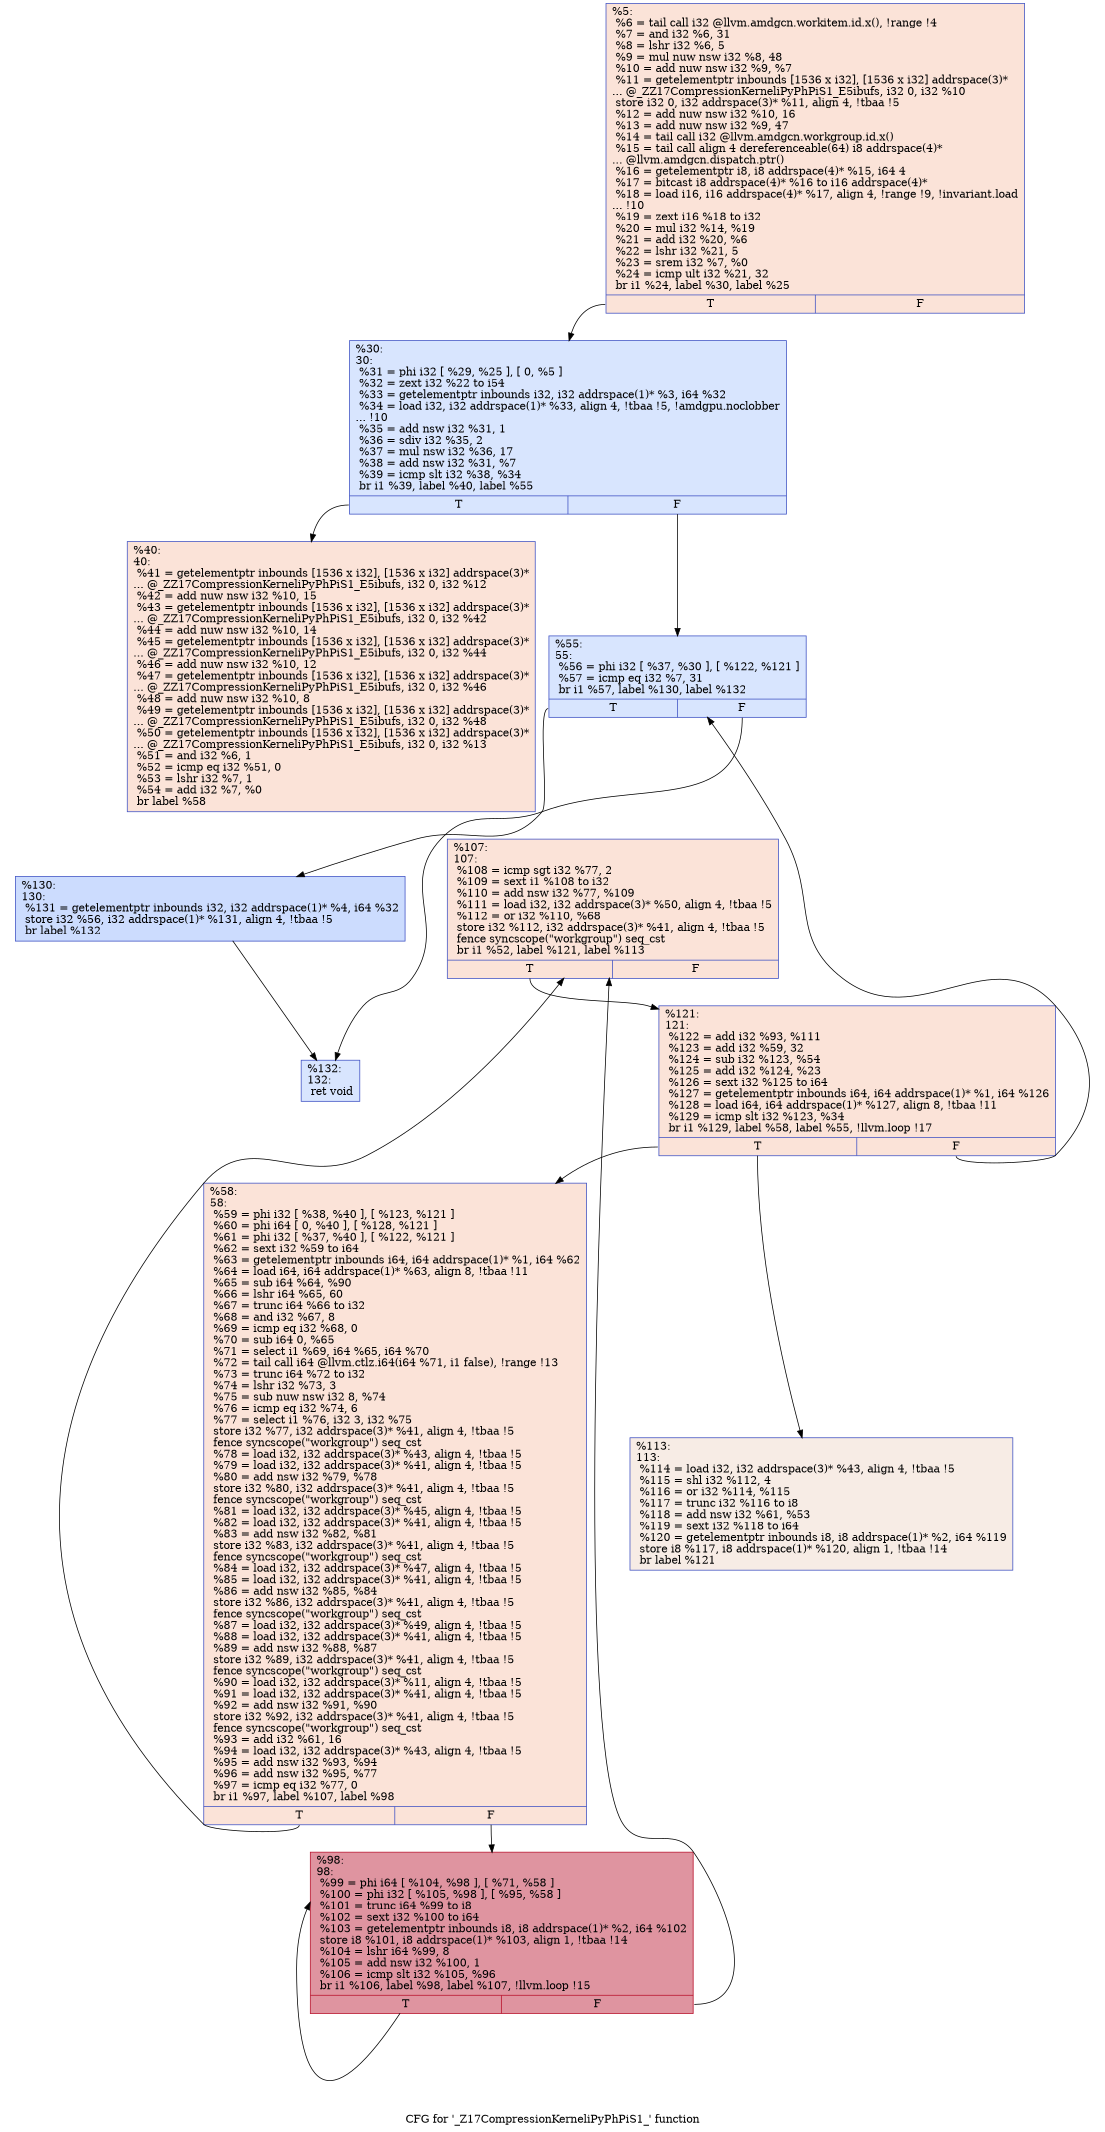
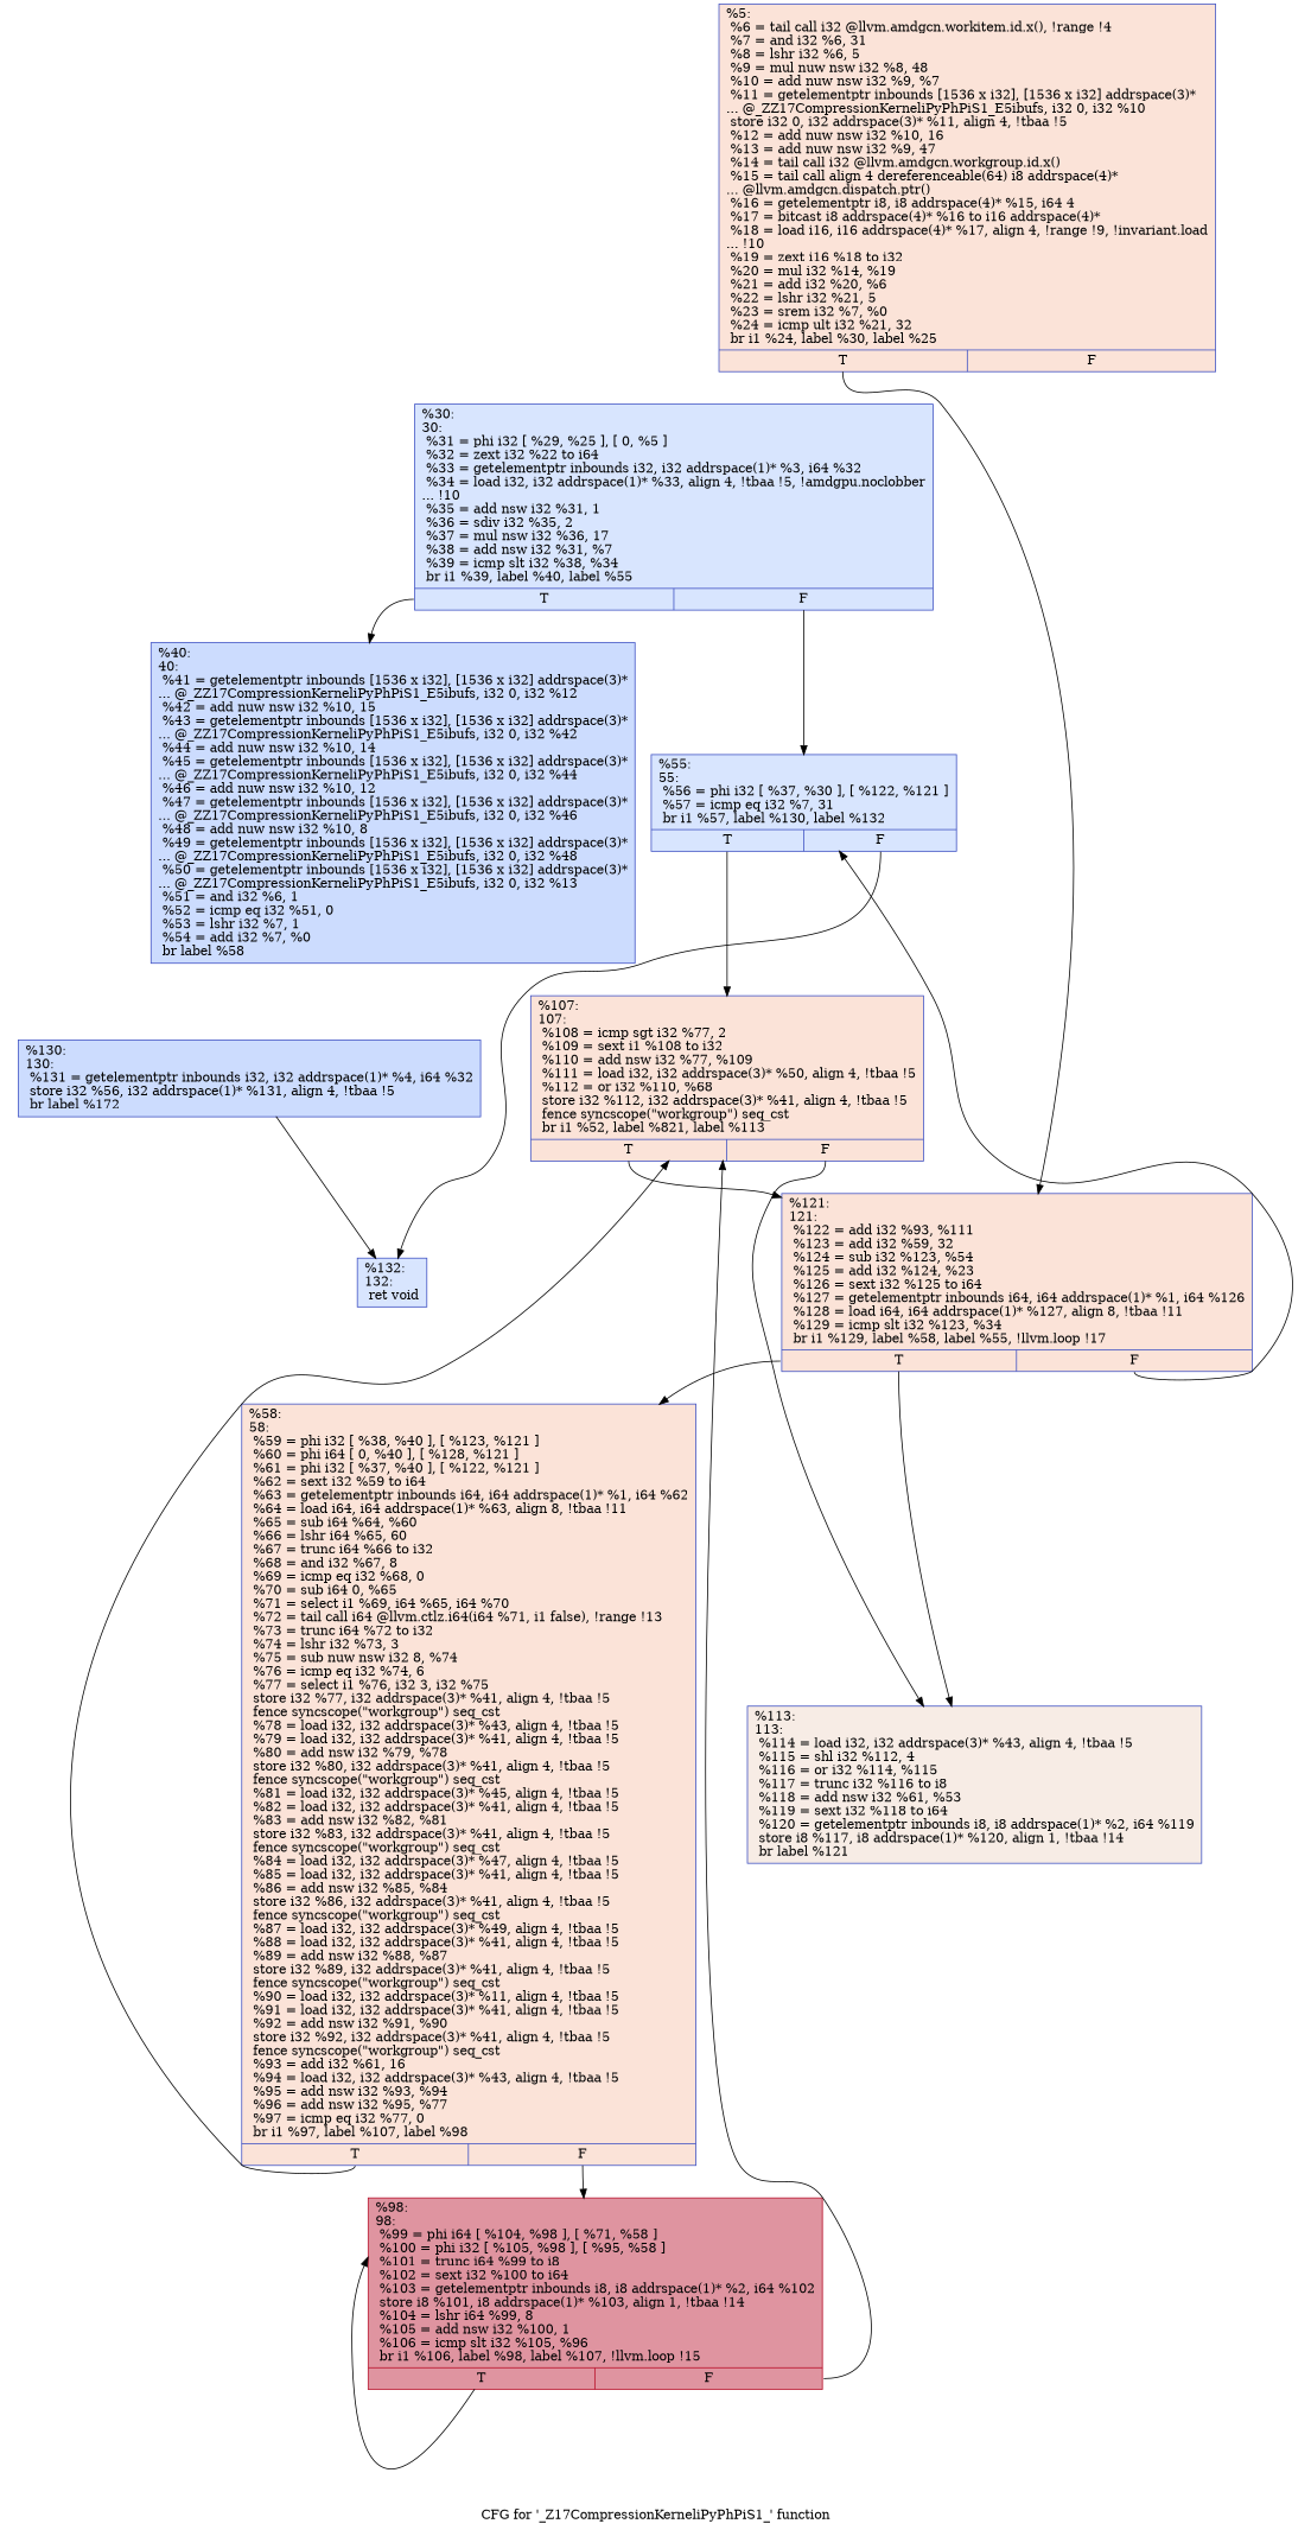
  digraph {
    label="CFG for '_Z17CompressionKerneliPyPhPiS1_' function"
    node [color="#3d50c3ff" fillcolor="#f6bfa670" shape=record style=filled]
    edge [tailport=s0]
    n1 [label="{%5:\l  %6 = tail call i32 @llvm.amdgcn.workitem.id.x(), !range !4\l  %7 = and i32 %6, 31\l  %8 = lshr i32 %6, 5\l  %9 = mul nuw nsw i32 %8, 48\l  %10 = add nuw nsw i32 %9, %7\l  %11 = getelementptr inbounds [1536 x i32], [1536 x i32] addrspace(3)*\l... @_ZZ17CompressionKerneliPyPhPiS1_E5ibufs, i32 0, i32 %10\l  store i32 0, i32 addrspace(3)* %11, align 4, !tbaa !5\l  %12 = add nuw nsw i32 %10, 16\l  %13 = add nuw nsw i32 %9, 47\l  %14 = tail call i32 @llvm.amdgcn.workgroup.id.x()\l  %15 = tail call align 4 dereferenceable(64) i8 addrspace(4)*\l... @llvm.amdgcn.dispatch.ptr()\l  %16 = getelementptr i8, i8 addrspace(4)* %15, i64 4\l  %17 = bitcast i8 addrspace(4)* %16 to i16 addrspace(4)*\l  %18 = load i16, i16 addrspace(4)* %17, align 4, !range !9, !invariant.load\l... !10\l  %19 = zext i16 %18 to i32\l  %20 = mul i32 %14, %19\l  %21 = add i32 %20, %6\l  %22 = lshr i32 %21, 5\l  %23 = srem i32 %7, %0\l  %24 = icmp ult i32 %21, 32\l  br i1 %24, label %30, label %25\l|{<s0>T|<s1>F}}"]
-   n2 [fillcolor="#a7c5fe70" label="{%30:\l30:                                               \l  %31 = phi i32 [ %29, %25 ], [ 0, %5 ]\l  %32 = zext i32 %22 to i54\l  %33 = getelementptr inbounds i32, i32 addrspace(1)* %3, i64 %32\l  %34 = load i32, i32 addrspace(1)* %33, align 4, !tbaa !5, !amdgpu.noclobber\l... !10\l  %35 = add nsw i32 %31, 1\l  %36 = sdiv i32 %35, 2\l  %37 = mul nsw i32 %36, 17\l  %38 = add nsw i32 %31, %7\l  %39 = icmp slt i32 %38, %34\l  br i1 %39, label %40, label %55\l|{<s0>T|<s1>F}}"]
-   n3 [label="{%40:\l40:                                               \l  %41 = getelementptr inbounds [1536 x i32], [1536 x i32] addrspace(3)*\l... @_ZZ17CompressionKerneliPyPhPiS1_E5ibufs, i32 0, i32 %12\l  %42 = add nuw nsw i32 %10, 15\l  %43 = getelementptr inbounds [1536 x i32], [1536 x i32] addrspace(3)*\l... @_ZZ17CompressionKerneliPyPhPiS1_E5ibufs, i32 0, i32 %42\l  %44 = add nuw nsw i32 %10, 14\l  %45 = getelementptr inbounds [1536 x i32], [1536 x i32] addrspace(3)*\l... @_ZZ17CompressionKerneliPyPhPiS1_E5ibufs, i32 0, i32 %44\l  %46 = add nuw nsw i32 %10, 12\l  %47 = getelementptr inbounds [1536 x i32], [1536 x i32] addrspace(3)*\l... @_ZZ17CompressionKerneliPyPhPiS1_E5ibufs, i32 0, i32 %46\l  %48 = add nuw nsw i32 %10, 8\l  %49 = getelementptr inbounds [1536 x i32], [1536 x i32] addrspace(3)*\l... @_ZZ17CompressionKerneliPyPhPiS1_E5ibufs, i32 0, i32 %48\l  %50 = getelementptr inbounds [1536 x i32], [1536 x i32] addrspace(3)*\l... @_ZZ17CompressionKerneliPyPhPiS1_E5ibufs, i32 0, i32 %13\l  %51 = and i32 %6, 1\l  %52 = icmp eq i32 %51, 0\l  %53 = lshr i32 %7, 1\l  %54 = add i32 %7, %0\l  br label %58\l}"]
+   n2 [fillcolor="#a7c5fe70" label="{%30:\l30:                                               \l  %31 = phi i32 [ %29, %25 ], [ 0, %5 ]\l  %32 = zext i32 %22 to i64\l  %33 = getelementptr inbounds i32, i32 addrspace(1)* %3, i64 %32\l  %34 = load i32, i32 addrspace(1)* %33, align 4, !tbaa !5, !amdgpu.noclobber\l... !10\l  %35 = add nsw i32 %31, 1\l  %36 = sdiv i32 %35, 2\l  %37 = mul nsw i32 %36, 17\l  %38 = add nsw i32 %31, %7\l  %39 = icmp slt i32 %38, %34\l  br i1 %39, label %40, label %55\l|{<s0>T|<s1>F}}"]
+   n3 [fillcolor="#8caffe70" label="{%40:\l40:                                               \l  %41 = getelementptr inbounds [1536 x i32], [1536 x i32] addrspace(3)*\l... @_ZZ17CompressionKerneliPyPhPiS1_E5ibufs, i32 0, i32 %12\l  %42 = add nuw nsw i32 %10, 15\l  %43 = getelementptr inbounds [1536 x i32], [1536 x i32] addrspace(3)*\l... @_ZZ17CompressionKerneliPyPhPiS1_E5ibufs, i32 0, i32 %42\l  %44 = add nuw nsw i32 %10, 14\l  %45 = getelementptr inbounds [1536 x i32], [1536 x i32] addrspace(3)*\l... @_ZZ17CompressionKerneliPyPhPiS1_E5ibufs, i32 0, i32 %44\l  %46 = add nuw nsw i32 %10, 12\l  %47 = getelementptr inbounds [1536 x i32], [1536 x i32] addrspace(3)*\l... @_ZZ17CompressionKerneliPyPhPiS1_E5ibufs, i32 0, i32 %46\l  %48 = add nuw nsw i32 %10, 8\l  %49 = getelementptr inbounds [1536 x i32], [1536 x i32] addrspace(3)*\l... @_ZZ17CompressionKerneliPyPhPiS1_E5ibufs, i32 0, i32 %48\l  %50 = getelementptr inbounds [1536 x i32], [1536 x i32] addrspace(3)*\l... @_ZZ17CompressionKerneliPyPhPiS1_E5ibufs, i32 0, i32 %13\l  %51 = and i32 %6, 1\l  %52 = icmp eq i32 %51, 0\l  %53 = lshr i32 %7, 1\l  %54 = add i32 %7, %0\l  br label %58\l}"]
    n4 [fillcolor="#a7c5fe70" label="{%55:\l55:                                               \l  %56 = phi i32 [ %37, %30 ], [ %122, %121 ]\l  %57 = icmp eq i32 %7, 31\l  br i1 %57, label %130, label %132\l|{<s0>T|<s1>F}}"]
-   n5 [fillcolor="#8caffe70" label="{%130:\l130:                                              \l  %131 = getelementptr inbounds i32, i32 addrspace(1)* %4, i64 %32\l  store i32 %56, i32 addrspace(1)* %131, align 4, !tbaa !5\l  br label %132\l}"]
+   n5 [fillcolor="#8caffe70" label="{%130:\l130:                                              \l  %131 = getelementptr inbounds i32, i32 addrspace(1)* %4, i64 %32\l  store i32 %56, i32 addrspace(1)* %131, align 4, !tbaa !5\l  br label %172\l}"]
    n6 [fillcolor="#a7c5fe70" label="{%132:\l132:                                              \l  ret void\l}"]
-   n7 [label="{%58:\l58:                                               \l  %59 = phi i32 [ %38, %40 ], [ %123, %121 ]\l  %60 = phi i64 [ 0, %40 ], [ %128, %121 ]\l  %61 = phi i32 [ %37, %40 ], [ %122, %121 ]\l  %62 = sext i32 %59 to i64\l  %63 = getelementptr inbounds i64, i64 addrspace(1)* %1, i64 %62\l  %64 = load i64, i64 addrspace(1)* %63, align 8, !tbaa !11\l  %65 = sub i64 %64, %90\l  %66 = lshr i64 %65, 60\l  %67 = trunc i64 %66 to i32\l  %68 = and i32 %67, 8\l  %69 = icmp eq i32 %68, 0\l  %70 = sub i64 0, %65\l  %71 = select i1 %69, i64 %65, i64 %70\l  %72 = tail call i64 @llvm.ctlz.i64(i64 %71, i1 false), !range !13\l  %73 = trunc i64 %72 to i32\l  %74 = lshr i32 %73, 3\l  %75 = sub nuw nsw i32 8, %74\l  %76 = icmp eq i32 %74, 6\l  %77 = select i1 %76, i32 3, i32 %75\l  store i32 %77, i32 addrspace(3)* %41, align 4, !tbaa !5\l  fence syncscope(\"workgroup\") seq_cst\l  %78 = load i32, i32 addrspace(3)* %43, align 4, !tbaa !5\l  %79 = load i32, i32 addrspace(3)* %41, align 4, !tbaa !5\l  %80 = add nsw i32 %79, %78\l  store i32 %80, i32 addrspace(3)* %41, align 4, !tbaa !5\l  fence syncscope(\"workgroup\") seq_cst\l  %81 = load i32, i32 addrspace(3)* %45, align 4, !tbaa !5\l  %82 = load i32, i32 addrspace(3)* %41, align 4, !tbaa !5\l  %83 = add nsw i32 %82, %81\l  store i32 %83, i32 addrspace(3)* %41, align 4, !tbaa !5\l  fence syncscope(\"workgroup\") seq_cst\l  %84 = load i32, i32 addrspace(3)* %47, align 4, !tbaa !5\l  %85 = load i32, i32 addrspace(3)* %41, align 4, !tbaa !5\l  %86 = add nsw i32 %85, %84\l  store i32 %86, i32 addrspace(3)* %41, align 4, !tbaa !5\l  fence syncscope(\"workgroup\") seq_cst\l  %87 = load i32, i32 addrspace(3)* %49, align 4, !tbaa !5\l  %88 = load i32, i32 addrspace(3)* %41, align 4, !tbaa !5\l  %89 = add nsw i32 %88, %87\l  store i32 %89, i32 addrspace(3)* %41, align 4, !tbaa !5\l  fence syncscope(\"workgroup\") seq_cst\l  %90 = load i32, i32 addrspace(3)* %11, align 4, !tbaa !5\l  %91 = load i32, i32 addrspace(3)* %41, align 4, !tbaa !5\l  %92 = add nsw i32 %91, %90\l  store i32 %92, i32 addrspace(3)* %41, align 4, !tbaa !5\l  fence syncscope(\"workgroup\") seq_cst\l  %93 = add i32 %61, 16\l  %94 = load i32, i32 addrspace(3)* %43, align 4, !tbaa !5\l  %95 = add nsw i32 %93, %94\l  %96 = add nsw i32 %95, %77\l  %97 = icmp eq i32 %77, 0\l  br i1 %97, label %107, label %98\l|{<s0>T|<s1>F}}"]
-   n8 [label="{%107:\l107:                                              \l  %108 = icmp sgt i32 %77, 2\l  %109 = sext i1 %108 to i32\l  %110 = add nsw i32 %77, %109\l  %111 = load i32, i32 addrspace(3)* %50, align 4, !tbaa !5\l  %112 = or i32 %110, %68\l  store i32 %112, i32 addrspace(3)* %41, align 4, !tbaa !5\l  fence syncscope(\"workgroup\") seq_cst\l  br i1 %52, label %121, label %113\l|{<s0>T|<s1>F}}"]
+   n7 [label="{%58:\l58:                                               \l  %59 = phi i32 [ %38, %40 ], [ %123, %121 ]\l  %60 = phi i64 [ 0, %40 ], [ %128, %121 ]\l  %61 = phi i32 [ %37, %40 ], [ %122, %121 ]\l  %62 = sext i32 %59 to i64\l  %63 = getelementptr inbounds i64, i64 addrspace(1)* %1, i64 %62\l  %64 = load i64, i64 addrspace(1)* %63, align 8, !tbaa !11\l  %65 = sub i64 %64, %60\l  %66 = lshr i64 %65, 60\l  %67 = trunc i64 %66 to i32\l  %68 = and i32 %67, 8\l  %69 = icmp eq i32 %68, 0\l  %70 = sub i64 0, %65\l  %71 = select i1 %69, i64 %65, i64 %70\l  %72 = tail call i64 @llvm.ctlz.i64(i64 %71, i1 false), !range !13\l  %73 = trunc i64 %72 to i32\l  %74 = lshr i32 %73, 3\l  %75 = sub nuw nsw i32 8, %74\l  %76 = icmp eq i32 %74, 6\l  %77 = select i1 %76, i32 3, i32 %75\l  store i32 %77, i32 addrspace(3)* %41, align 4, !tbaa !5\l  fence syncscope(\"workgroup\") seq_cst\l  %78 = load i32, i32 addrspace(3)* %43, align 4, !tbaa !5\l  %79 = load i32, i32 addrspace(3)* %41, align 4, !tbaa !5\l  %80 = add nsw i32 %79, %78\l  store i32 %80, i32 addrspace(3)* %41, align 4, !tbaa !5\l  fence syncscope(\"workgroup\") seq_cst\l  %81 = load i32, i32 addrspace(3)* %45, align 4, !tbaa !5\l  %82 = load i32, i32 addrspace(3)* %41, align 4, !tbaa !5\l  %83 = add nsw i32 %82, %81\l  store i32 %83, i32 addrspace(3)* %41, align 4, !tbaa !5\l  fence syncscope(\"workgroup\") seq_cst\l  %84 = load i32, i32 addrspace(3)* %47, align 4, !tbaa !5\l  %85 = load i32, i32 addrspace(3)* %41, align 4, !tbaa !5\l  %86 = add nsw i32 %85, %84\l  store i32 %86, i32 addrspace(3)* %41, align 4, !tbaa !5\l  fence syncscope(\"workgroup\") seq_cst\l  %87 = load i32, i32 addrspace(3)* %49, align 4, !tbaa !5\l  %88 = load i32, i32 addrspace(3)* %41, align 4, !tbaa !5\l  %89 = add nsw i32 %88, %87\l  store i32 %89, i32 addrspace(3)* %41, align 4, !tbaa !5\l  fence syncscope(\"workgroup\") seq_cst\l  %90 = load i32, i32 addrspace(3)* %11, align 4, !tbaa !5\l  %91 = load i32, i32 addrspace(3)* %41, align 4, !tbaa !5\l  %92 = add nsw i32 %91, %90\l  store i32 %92, i32 addrspace(3)* %41, align 4, !tbaa !5\l  fence syncscope(\"workgroup\") seq_cst\l  %93 = add i32 %61, 16\l  %94 = load i32, i32 addrspace(3)* %43, align 4, !tbaa !5\l  %95 = add nsw i32 %93, %94\l  %96 = add nsw i32 %95, %77\l  %97 = icmp eq i32 %77, 0\l  br i1 %97, label %107, label %98\l|{<s0>T|<s1>F}}"]
+   n8 [label="{%107:\l107:                                              \l  %108 = icmp sgt i32 %77, 2\l  %109 = sext i1 %108 to i32\l  %110 = add nsw i32 %77, %109\l  %111 = load i32, i32 addrspace(3)* %50, align 4, !tbaa !5\l  %112 = or i32 %110, %68\l  store i32 %112, i32 addrspace(3)* %41, align 4, !tbaa !5\l  fence syncscope(\"workgroup\") seq_cst\l  br i1 %52, label %821, label %113\l|{<s0>T|<s1>F}}"]
    n9 [color="#b70d28ff" fillcolor="#b70d2870" label="{%98:\l98:                                               \l  %99 = phi i64 [ %104, %98 ], [ %71, %58 ]\l  %100 = phi i32 [ %105, %98 ], [ %95, %58 ]\l  %101 = trunc i64 %99 to i8\l  %102 = sext i32 %100 to i64\l  %103 = getelementptr inbounds i8, i8 addrspace(1)* %2, i64 %102\l  store i8 %101, i8 addrspace(1)* %103, align 1, !tbaa !14\l  %104 = lshr i64 %99, 8\l  %105 = add nsw i32 %100, 1\l  %106 = icmp slt i32 %105, %96\l  br i1 %106, label %98, label %107, !llvm.loop !15\l|{<s0>T|<s1>F}}"]
    n10 [label="{%121:\l121:                                              \l  %122 = add i32 %93, %111\l  %123 = add i32 %59, 32\l  %124 = sub i32 %123, %54\l  %125 = add i32 %124, %23\l  %126 = sext i32 %125 to i64\l  %127 = getelementptr inbounds i64, i64 addrspace(1)* %1, i64 %126\l  %128 = load i64, i64 addrspace(1)* %127, align 8, !tbaa !11\l  %129 = icmp slt i32 %123, %34\l  br i1 %129, label %58, label %55, !llvm.loop !17\l|{<s0>T|<s1>F}}"]
    n11 [fillcolor="#ecd3c570" label="{%113:\l113:                                              \l  %114 = load i32, i32 addrspace(3)* %43, align 4, !tbaa !5\l  %115 = shl i32 %112, 4\l  %116 = or i32 %114, %115\l  %117 = trunc i32 %116 to i8\l  %118 = add nsw i32 %61, %53\l  %119 = sext i32 %118 to i64\l  %120 = getelementptr inbounds i8, i8 addrspace(1)* %2, i64 %119\l  store i8 %117, i8 addrspace(1)* %120, align 1, !tbaa !14\l  br label %121\l}"]
-   n1 -> n2
+   n1 -> n10
    n2 -> n3
    n2 -> n4 [tailport=s1]
-   n4 -> n5
+   n4 -> n8
    n4 -> n6 [tailport=s1]
    n5 -> n6
    n7 -> n8
    n7 -> n9 [tailport=s1]
    n8 -> n10
+   n8 -> n11 [tailport=s1]
    n9 -> n8 [tailport=s1]
    n9 -> n9
    n10 -> n4 [tailport=s1]
    n10 -> n7
    n10 -> n11
  }
